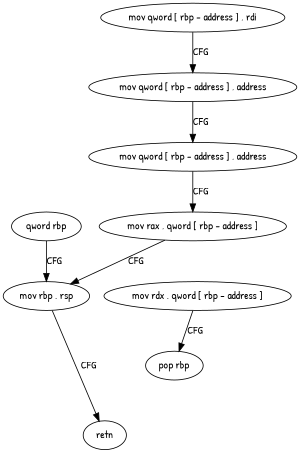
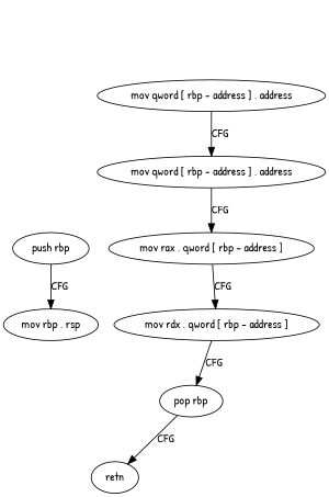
  digraph {
    fontname="Patrick Hand"
    node [fontname="Patrick Hand"]
    edge [fontname="Patrick Hand"]
-   n1 [label="qword rbp"]
+   n1 [label="push rbp"]
    n2 [label="mov rbp , rsp"]
-   n3 [label="mov qword [ rbp - address ] , rdi"]
    n4 [label="mov qword [ rbp - address ] , address"]
    n5 [label="mov qword [ rbp - address ] , address"]
    n6 [label="mov rax , qword [ rbp - address ]"]
    n7 [label="mov rdx , qword [ rbp - address ]"]
    n8 [label="pop rbp"]
    n9 [label=retn]
    n1 -> n2 [label=CFG]
-   n3 -> n4 [label=CFG]
    n4 -> n5 [label=CFG]
    n5 -> n6 [label=CFG]
-   n6 -> n2 [label=CFG]
+   n6 -> n7 [label=CFG]
    n7 -> n8 [label=CFG]
-   n2 -> n9 [label=CFG]
+   n8 -> n9 [label=CFG]
  }
